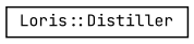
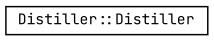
  digraph {
    rankdir=LR
    fontname="JetBrains Mono"
-   n1 [color=black fillcolor=white fontname="JetBrains Mono" fontsize=10 height=0.2 label="Loris::Distiller" shape=record style=filled width=0.4]
+   n1 [color=black fillcolor=white fontname="JetBrains Mono" fontsize=10 height=0.2 label="Distiller::Distiller" shape=record style=filled width=0.4]
  }
